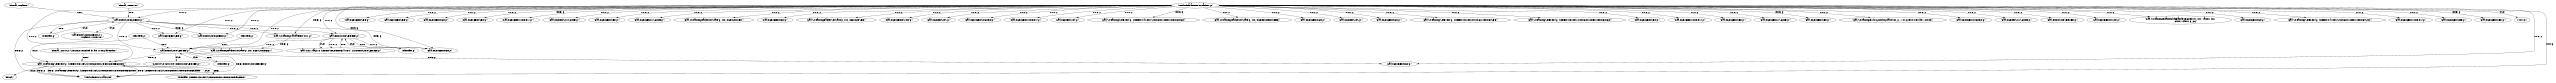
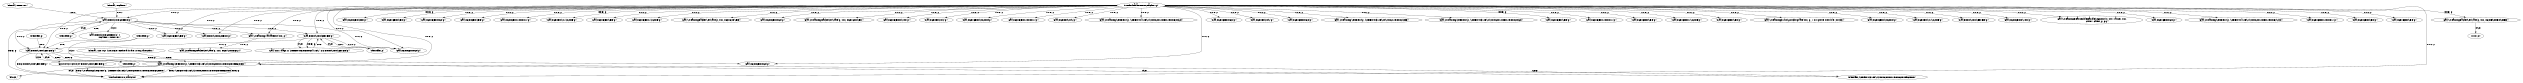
  digraph {
    n1 [label="(Call,StreamTcpSetEvent(p, STREAM_3WHS_SYNACK_IN_WRONG_DIRECTION))"]
    n2 [label="(MethodReturn,static int)"]
    n3 [label="(Block,)"]
    n4 [label="(Identifier,STREAM_3WHS_SYNACK_IN_WRONG_DIRECTION)"]
    n5 [label="(Call,PKT_IS_TOSERVER(p))"]
    n6 [label="(Call,TCP_GET_ACK(p))"]
    n7 [label="(ControlStructure,if (PKT_IS_TOSERVER(p)))"]
    n8 [label="(Identifier,p)"]
    n9 [label="(Call,PKT_IS_TOCLIENT(p))"]
    n10 [label="(Call,PKT_IS_TOSERVER(p))"]
    n11 [label="(Call,TCP_GET_SEQ(p))"]
    n12 [label="(Call,PKT_IS_TOCLIENT(p))"]
    n13 [label="(Identifier,p)"]
    n14 [label="(Call,TCP_GET_ACK(p))"]
    n15 [label="(Call,StreamTcpValidateRst(ssn, p))"]
    n16 [label="(Call,PKT_IS_TOCLIENT(p) ?\n               \"toclient\":\"toserver\")"]
    n17 [label="(Identifier,p)"]
    n18 [label="(Call,(ssn->flags & STREAMTCP_FLAG_4WHS) && PKT_IS_TOSERVER(p))"]
    n19 [label="(Call,StreamTcpPacketSetState(p, ssn, TCP_SYN_RECV))"]
    n20 [label="(MethodParameterIn,Packet *p)"]
    n21 [label="(Call,TCP_GET_SEQ(p))"]
    n22 [label="(Call,TCP_GET_SEQ(p))"]
    n23 [label="(Call,TCP_GET_ACK(p))"]
    n24 [label="(Call,TCP_GET_SEQ(p))"]
    n25 [label="(Call,TCP_GET_WINDOW(p))"]
    n26 [label="(Call,TCP_HAS_WSCALE(p))"]
    n27 [label="(Call,TCP_GET_SEQ(p))"]
    n28 [label="(Call,TCP_GET_WSCALE(p))"]
    n29 [label="(Call,StreamTcpPacketSetState(p, ssn, TCP_CLOSED))"]
    n30 [label="(Call,TCP_GET_ACK(p))"]
    n31 [label="(Call,StreamTcpPacketSetState(p, ssn, TCP_CLOSED))"]
    n32 [label="(Call,TCP_GET_TSVAL(p))"]
    n33 [label="(Call,TCP_HAS_TS(p))"]
    n34 [label="(Call,TCP_GET_SACKOK(p))"]
    n35 [label="(Call,TCP_GET_WINDOW(p))"]
    n36 [label="(Call,TCP_HAS_TS(p))"]
    n37 [label="(Call,StreamTcpSetEvent(p, STREAM_4WHS_SYNACK_WITH_WRONG_ACK))"]
    n38 [label="(Call,StreamTcpPacketSetState(p, ssn, TCP_ESTABLISHED))"]
    n39 [label="(Call,TCP_GET_ACK(p))"]
    n40 [label="(Call,TCP_HAS_TS(p))"]
    n41 [label="(Call,TCP_GET_ACK(p))"]
    n42 [label="(Call,StreamTcpSetEvent(p, STREAM_3WHS_ASYNC_WRONG_SEQ))"]
    n43 [label="(Call,StreamTcpSetEvent(p, STREAM_3WHS_SYNACK_WITH_WRONG_ACK))"]
    n44 [label="(Call,TCP_GET_SEQ(p))"]
    n45 [label="(Call,TCP_GET_WINDOW(p))"]
    n46 [label="(Call,TCP_GET_SEQ(p))"]
    n47 [label="(Call,TCP_GET_WSCALE(p))"]
    n48 [label="(Call,TCP_GET_SEQ(p))"]
    n49 [label="(Call,StreamTcp3whsSynAckUpdate(ssn, p, /* no queue override */NULL))"]
    n50 [label="(Call,TCP_GET_SACKOK(p))"]
    n51 [label="(Call,TCP_HAS_WSCALE(p))"]
    n52 [label="(Call,PKT_IS_TOSERVER(p))"]
    n53 [label="(Call,TCP_GET_TSVAL(p))"]
    n54 [label="(Call,StreamTcpReassembleHandleSegment(tv, stt->ra_ctx, ssn,\n                &ssn->client, p, pq))"]
    n55 [label="(Call,TCP_GET_ACK(p))"]
    n56 [label="(Call,StreamTcpSetEvent(p, STREAM_4WHS_SYNACK_WITH_WRONG_SYN))"]
    n57 [label="(Call,TCP_GET_WINDOW(p))"]
    n58 [label="(Call,TCP_GET_SEQ(p))"]
    n59 [label="(Call,TCP_GET_SEQ(p))"]
    1000124
    n61 [label="(Literal,\"toserver\")"]
    n62 [label="(Identifier,p)"]
    n63 [label="(Literal,\"ssn %p: SYN/ACK received in the wrong direction\")"]
    n64 [label="(Literal,\"toclient\")"]
    n65 [label="(Identifier,p)"]
    n1 -> n2 [label="DDG: STREAM_3WHS_SYNACK_IN_WRONG_DIRECTION"]
    n1 -> n2 [label="DDG: p"]
    n1 -> n2 [label="DDG: StreamTcpSetEvent(p, STREAM_3WHS_SYNACK_IN_WRONG_DIRECTION)"]
    n1 -> n3 [label="AST: "]
    n1 -> n4 [label="CFG: "]
    n4 -> n1 [label="AST: "]
    n5 -> n1 [label="DDG: p"]
    n5 -> n2 [label="DDG: PKT_IS_TOSERVER(p)"]
    n5 -> n6 [label="DDG: p"]
    n5 -> n7 [label="AST: "]
    n5 -> n8 [label="CFG: "]
    n8 -> n5 [label="AST: "]
    n9 -> n2 [label="DDG: p"]
    n9 -> n5 [label="DDG: p"]
    n9 -> n10 [label="DDG: p"]
    n9 -> n11 [label="DDG: p"]
    n9 -> n12 [label="DDG: p"]
    n9 -> n13 [label="CFG: "]
    n9 -> n14 [label="DDG: p"]
    n9 -> n15 [label="DDG: p"]
    n9 -> n16 [label="AST: "]
    n10 -> n5 [label="DDG: p"]
    n10 -> n14 [label="DDG: p"]
    n10 -> n17 [label="CFG: "]
    n10 -> n18 [label="AST: "]
    n10 -> n18 [label="DDG: p"]
    n13 -> n9 [label="AST: "]
    n15 -> n19 [label="DDG: p"]
    n17 -> n10 [label="AST: "]
    n18 -> n10 [label="CFG: "]
    n20 -> n1 [label="DDG: p"]
-   n20 -> n2 [label="AST: p"]
+   n20 -> n2 [label="DDG: p"]
    n20 -> n5 [label="DDG: p"]
    n20 -> n6 [label="DDG: p"]
    n20 -> n9 [label="DDG: p"]
    n20 -> n10 [label="DDG: p"]
    n20 -> n11 [label="DDG: p"]
    n20 -> n12 [label="DDG: p"]
    n20 -> n14 [label="DDG: p"]
    n20 -> n15 [label="DDG: p"]
    n20 -> n21 [label="DDG: p"]
    n20 -> n22 [label="DDG: p"]
    n20 -> n23 [label="DDG: p"]
    n20 -> n24 [label="DDG: p"]
    n20 -> n25 [label="DDG: p"]
    n20 -> n26 [label="DDG: p"]
    n20 -> n27 [label="DDG: p"]
    n20 -> n28 [label="DDG: p"]
    n20 -> n29 [label="DDG: p"]
    n20 -> n30 [label="DDG: p"]
    n20 -> n31 [label="DDG: p"]
    n20 -> n32 [label="DDG: p"]
    n20 -> n33 [label="DDG: p"]
    n20 -> n34 [label="DDG: p"]
    n20 -> n35 [label="DDG: p"]
    n20 -> n36 [label="DDG: p"]
    n20 -> n37 [label="DDG: p"]
-   n20 -> n38 [label="PKT: p"]
+   n20 -> n38 [label="DDG: p"]
    n20 -> n39 [label="DDG: p"]
    n20 -> n40 [label="DDG: p"]
    n20 -> n41 [label="DDG: p"]
    n20 -> n42 [label="DDG: p"]
    n20 -> n43 [label="DDG: p"]
    n20 -> n44 [label="DDG: p"]
    n20 -> n45 [label="DDG: p"]
    n20 -> n46 [label="DDG: p"]
    n20 -> n47 [label="DDG: p"]
    n20 -> n48 [label="DDG: p"]
    n20 -> n49 [label="DDG: p"]
    n20 -> n50 [label="DDG: p"]
    n20 -> n51 [label="DDG: p"]
    n20 -> n52 [label="DDG: p"]
    n20 -> n53 [label="DDG: p"]
    n20 -> n54 [label="DDG: p"]
    n20 -> n55 [label="DDG: p"]
    n20 -> n56 [label="DDG: p"]
    n20 -> n57 [label="DDG: p"]
    n20 -> n58 [label="DDG: p"]
    n20 -> n59 [label="DDG: p"]
-   n20 -> 1000124 [label="AST: "]
+   n38 -> 1000124 [label="AST: "]
    n61 -> n9 [label="CFG: "]
    n62 -> n5 [label="CFG: "]
    n63 -> n1 [label="CFG: "]
    n64 -> n9 [label="CFG: "]
    n65 -> n1 [label="AST: "]
    n65 -> n5 [label="CFG: "]
  }
